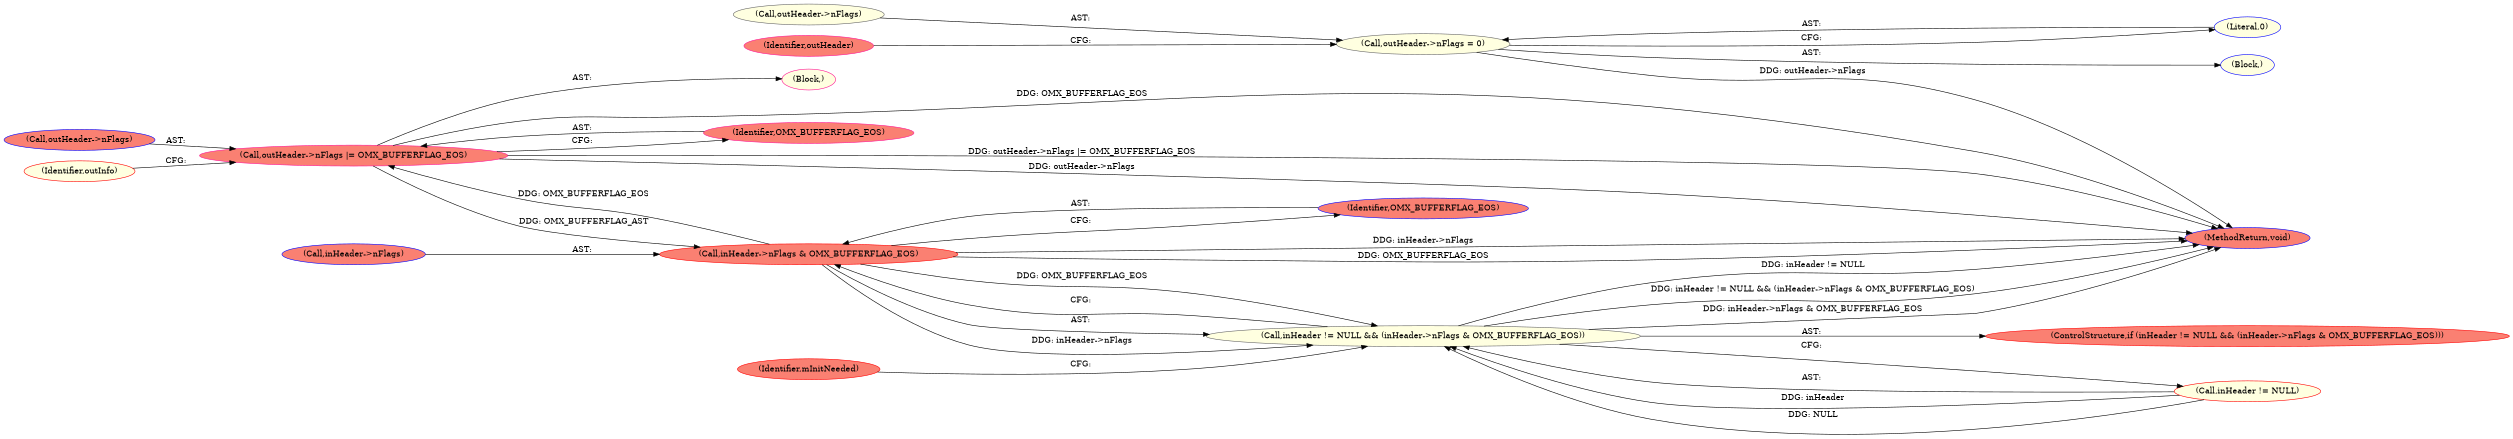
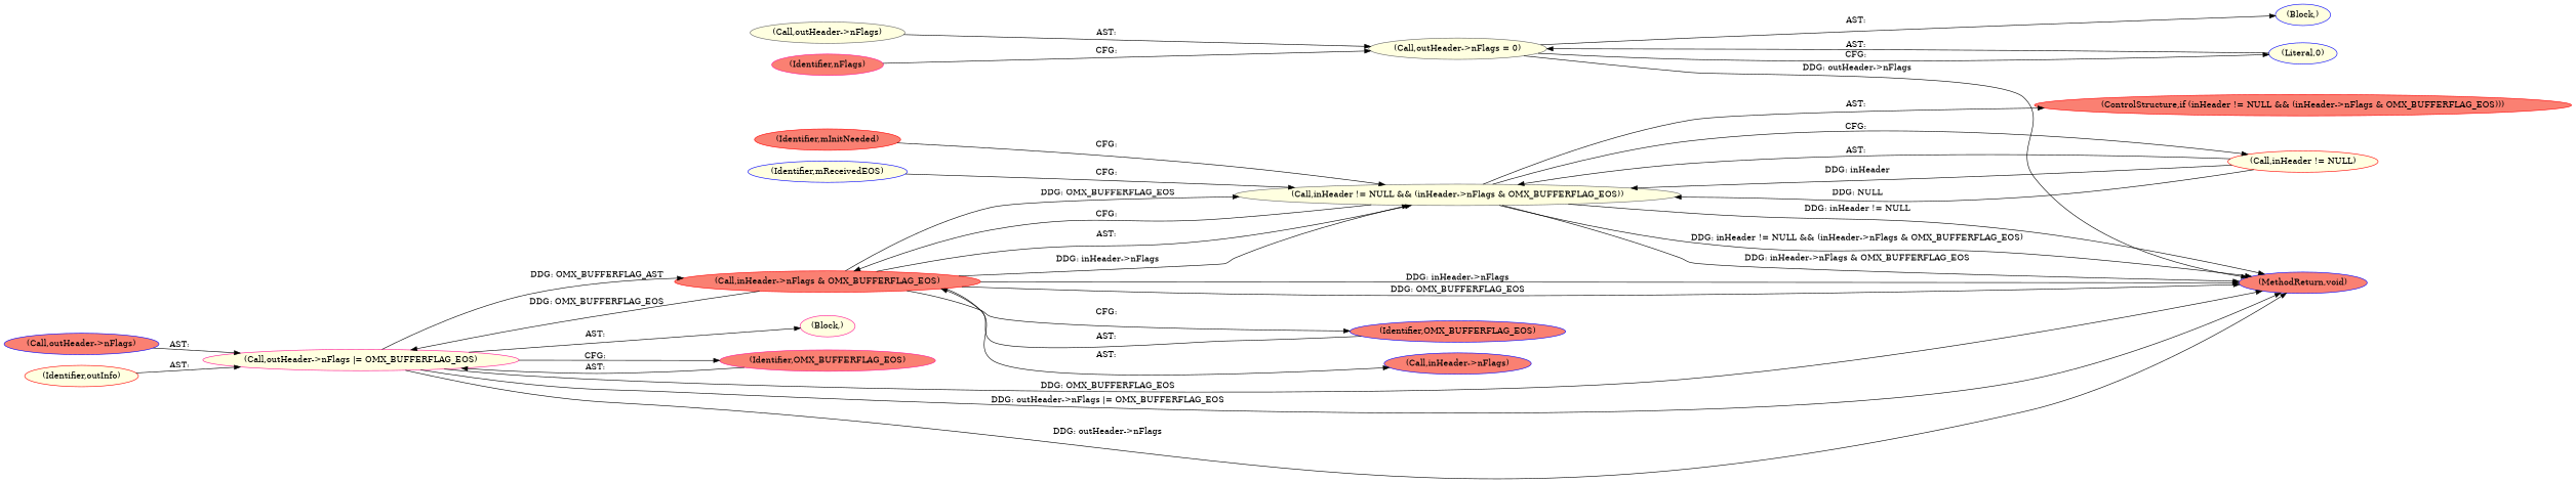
  digraph {
    rankdir=LR
    node [color=blue fillcolor=salmon style=filled]
-   n1 [color=deeppink label="(Call,outHeader->nFlags |= OMX_BUFFERFLAG_EOS)"]
+   n1 [color=deeppink fillcolor=lightyellow label="(Call,outHeader->nFlags |= OMX_BUFFERFLAG_EOS)"]
    n2 [color=red label="(Call,inHeader->nFlags & OMX_BUFFERFLAG_EOS)"]
    n3 [color=deeppink fillcolor=lightyellow label="(Block,)"]
    n4 [color=deeppink label="(Identifier,OMX_BUFFERFLAG_EOS)"]
    n5 [label="(MethodReturn,void)"]
    n6 [color=gray40 fillcolor=lightyellow label="(Call,inHeader != NULL && (inHeader->nFlags & OMX_BUFFERFLAG_EOS))"]
    n7 [label="(Identifier,OMX_BUFFERFLAG_EOS)"]
    n8 [color=gray40 fillcolor=lightyellow label="(Call,outHeader->nFlags = 0)"]
    n9 [fillcolor=lightyellow label="(Block,)"]
    n10 [fillcolor=lightyellow label="(Literal,0)"]
    n11 [color=red fillcolor=lightyellow label="(Call,inHeader != NULL)"]
    n12 [color=red label="(ControlStructure,if (inHeader != NULL && (inHeader->nFlags & OMX_BUFFERFLAG_EOS)))"]
    n13 [label="(Call,inHeader->nFlags)"]
    n14 [label="(Call,outHeader->nFlags)"]
    n15 [color=gray40 fillcolor=lightyellow label="(Call,outHeader->nFlags)"]
    n16 [color=red fillcolor=lightyellow label="(Identifier,outInfo)"]
-   n17 [color=deeppink label="(Identifier,outHeader)"]
+   n17 [color=deeppink label="(Identifier,nFlags)"]
    n18 [color=red label="(Identifier,mInitNeeded)"]
+   n19 [fillcolor=lightyellow label="(Identifier,mReceivedEOS)"]
    n1 -> n2 [label="DDG: OMX_BUFFERFLAG_AST"]
    n1 -> n3 [label="AST: "]
    n1 -> n4 [label="CFG: "]
    n1 -> n5 [label="DDG: OMX_BUFFERFLAG_EOS"]
    n1 -> n5 [label="DDG: outHeader->nFlags |= OMX_BUFFERFLAG_EOS"]
    n1 -> n5 [label="DDG: outHeader->nFlags"]
    n2 -> n1 [label="DDG: OMX_BUFFERFLAG_EOS"]
    n2 -> n5 [label="DDG: inHeader->nFlags"]
    n2 -> n5 [label="DDG: OMX_BUFFERFLAG_EOS"]
    n2 -> n6 [label="AST: "]
    n2 -> n6 [label="DDG: inHeader->nFlags"]
    n2 -> n6 [label="DDG: OMX_BUFFERFLAG_EOS"]
    n2 -> n7 [label="CFG: "]
    n4 -> n1 [label="AST: "]
    n6 -> n2 [label="CFG: "]
    n6 -> n5 [label="DDG: inHeader->nFlags & OMX_BUFFERFLAG_EOS"]
    n6 -> n5 [label="DDG: inHeader != NULL"]
    n6 -> n5 [label="DDG: inHeader != NULL && (inHeader->nFlags & OMX_BUFFERFLAG_EOS)"]
    n6 -> n11 [label="CFG: "]
    n6 -> n12 [label="AST: "]
    n7 -> n2 [label="AST: "]
    n8 -> n5 [label="DDG: outHeader->nFlags"]
    n8 -> n9 [label="AST: "]
    n8 -> n10 [label="CFG: "]
    n10 -> n8 [label="AST: "]
    n11 -> n6 [label="AST: "]
    n11 -> n6 [label="DDG: inHeader"]
    n11 -> n6 [label="DDG: NULL"]
-   n13 -> n2 [label="AST: "]
+   n2 -> n13 [label="AST: "]
    n14 -> n1 [label="AST: "]
    n15 -> n8 [label="AST: "]
-   n16 -> n1 [label="CFG: "]
+   n16 -> n1 [label="AST: "]
    n17 -> n8 [label="CFG: "]
    n18 -> n6 [label="CFG: "]
+   n19 -> n6 [label="CFG: "]
  }
